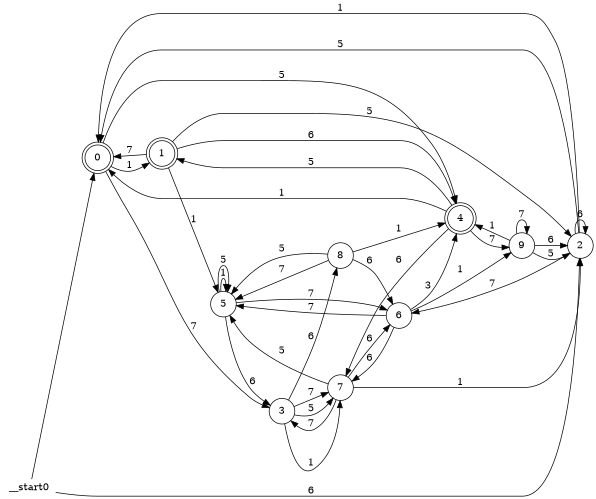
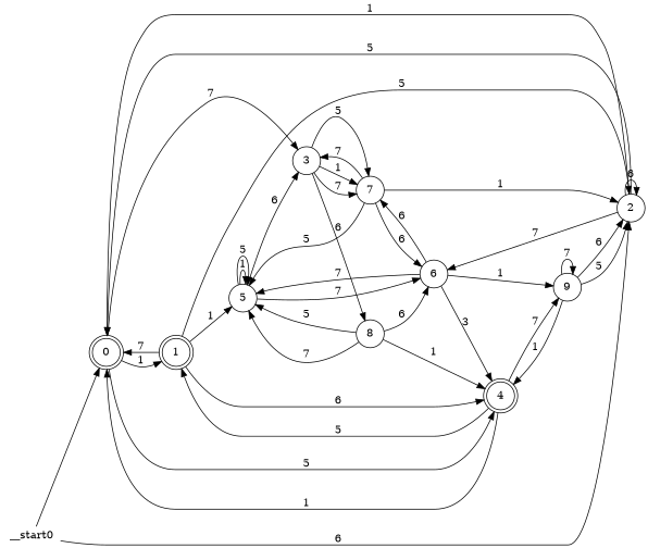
  digraph {
    rankdir=LR
    node [shape=circle]
    n1 [label=0 shape=doublecircle]
    n2 [label=1 shape=doublecircle]
    n3 [label=3]
    n4 [label=4 shape=doublecircle]
    n5 [label=2]
    n6 [label=5]
    n7 [label=6]
    n8 [label=7]
    n9 [label=8]
    n10 [label=9]
    __start0 [height=0 shape=none width=0]
    n1 -> n2 [label=1]
    n1 -> n3 [label=7]
    n1 -> n4 [label=5]
    n2 -> n1 [label=7]
    n2 -> n4 [label=6]
    n2 -> n5 [label=5]
    n2 -> n6 [label=1]
    n3 -> n8 [label=1]
    n3 -> n8 [label=7]
    n3 -> n8 [label=5]
    n3 -> n9 [label=6]
    n4 -> n1 [label=1]
    n4 -> n2 [label=5]
-   n4 -> n8 [label=6]
    n4 -> n10 [label=7]
    n5 -> n1 [label=1]
    n5 -> n1 [label=5]
    n5 -> n5 [label=6]
    n5 -> n7 [label=7]
    n6 -> n3 [label=6]
    n6 -> n6 [label=1]
    n6 -> n6 [label=5]
    n6 -> n7 [label=7]
    n7 -> n4 [label=3]
    n7 -> n6 [label=7]
    n7 -> n8 [label=6]
    n7 -> n10 [label=1]
    n8 -> n3 [label=7]
    n8 -> n5 [label=1]
    n8 -> n6 [label=5]
    n8 -> n7 [label=6]
    n9 -> n4 [label=1]
    n9 -> n6 [label=7]
    n9 -> n6 [label=5]
    n9 -> n7 [label=6]
    n10 -> n4 [label=1]
    n10 -> n5 [label=6]
    n10 -> n5 [label=5]
    n10 -> n10 [label=7]
    __start0 -> n1
    __start0 -> n5 [label=6]
  }
